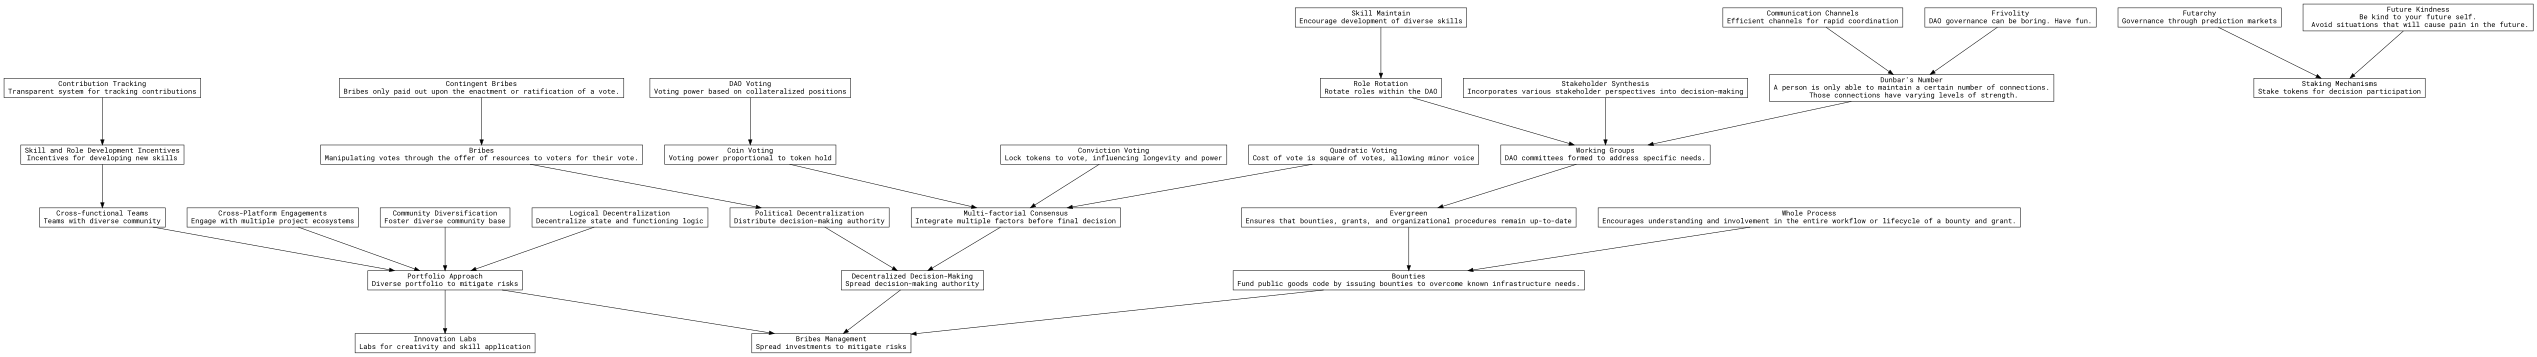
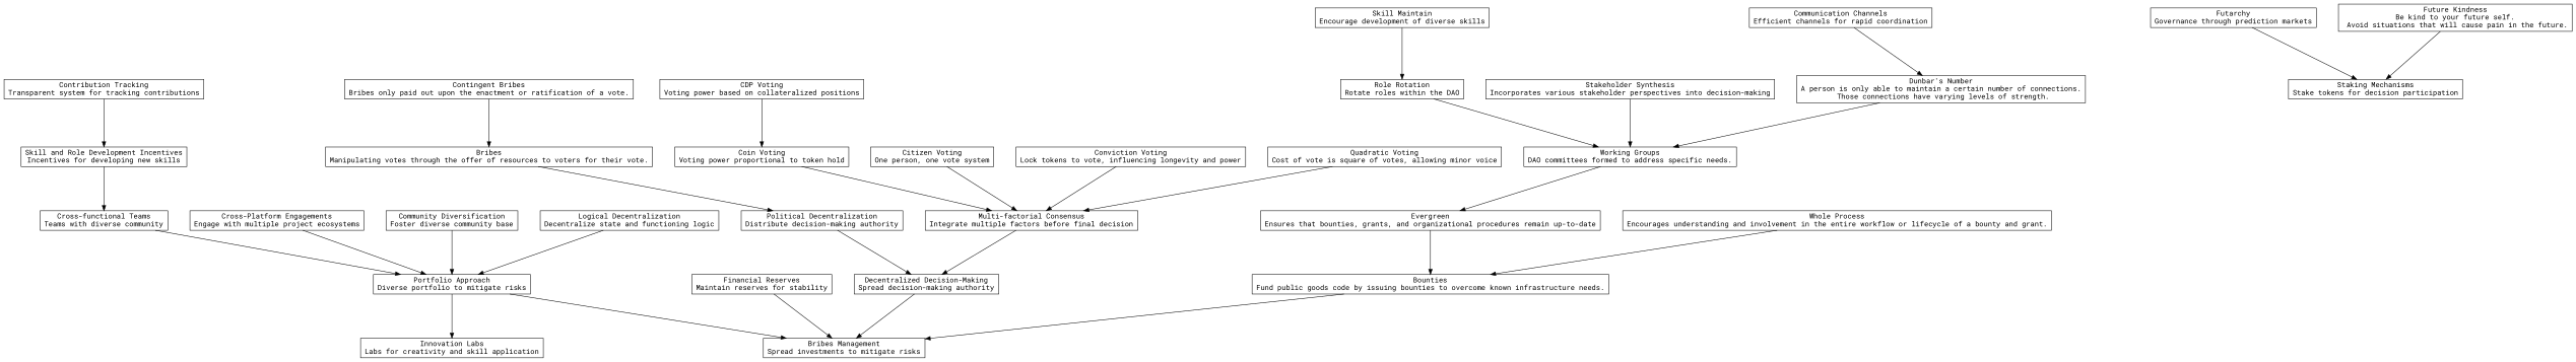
  digraph {
    fontname="Roboto Mono"
    nodesep=0.6
    rankdir=TB
    ranksep=1.2
    node [fontname="Roboto Mono" shape=box]
    edge [fontname="Roboto Mono"]
    n1 [label="Bribes Management\nSpread investments to mitigate risks"]
    n2 [label="Portfolio Approach\nDiverse portfolio to mitigate risks"]
    n3 [label="Innovation Labs\nLabs for creativity and skill application"]
+   n4 [label="Financial Reserves\nMaintain reserves for stability"]
    n5 [label="Decentralized Decision-Making\nSpread decision-making authority"]
    n6 [label="Bounties\nFund public goods code by issuing bounties to overcome known infrastructure needs."]
    n7 [label="Evergreen\nEnsures that bounties, grants, and organizational procedures remain up-to-date"]
    n8 [label="Whole Process\nEncourages understanding and involvement in the entire workflow or lifecycle of a bounty and grant."]
    n9 [label="Working Groups\nDAO committees formed to address specific needs."]
    n10 [label="Role Rotation\nRotate roles within the DAO"]
    n11 [label="Stakeholder Synthesis\nIncorporates various stakeholder perspectives into decision-making"]
    n12 [label="Dunbar's Number\nA person is only able to maintain a certain number of connections.\n Those connections have varying levels of strength."]
    n13 [label="Communication Channels\nEfficient channels for rapid coordination"]
-   n14 [label="Frivolity\nDAO governance can be boring. Have fun.\n"]
    n15 [label="Skill Maintain\nEncourage development of diverse skills"]
    n16 [label="Political Decentralization\nDistribute decision-making authority"]
    n17 [label="Multi-factorial Consensus\nIntegrate multiple factors before final decision"]
    n18 [label="Coin Voting\nVoting power proportional to token hold"]
+   n19 [label="Citizen Voting\nOne person, one vote system"]
    n20 [label="Conviction Voting\nLock tokens to vote, influencing longevity and power"]
    n21 [label="Quadratic Voting\nCost of vote is square of votes, allowing minor voice"]
    n22 [label="Staking Mechanisms\nStake tokens for decision participation"]
-   n23 [label="DAO Voting\nVoting power based on collateralized positions"]
+   n23 [label="CDP Voting\nVoting power based on collateralized positions"]
    n24 [label="Futarchy\nGovernance through prediction markets"]
    n25 [label="Future Kindness\nBe kind to your future self.\n Avoid situations that will cause pain in the future."]
    n26 [label="Bribes\nManipulating votes through the offer of resources to voters for their vote."]
    n27 [label="Contingent Bribes\nBribes only paid out upon the enactment or ratification of a vote."]
    n28 [label="Cross-functional Teams\nTeams with diverse community"]
    n29 [label="Cross-Platform Engagements\nEngage with multiple project ecosystems"]
    n30 [label="Community Diversification\nFoster diverse community base"]
    n31 [label="Logical Decentralization\nDecentralize state and functioning logic"]
    n32 [label="Skill and Role Development Incentives\nIncentives for developing new skills"]
    n33 [label="Contribution Tracking\nTransparent system for tracking contributions"]
    n2 -> n1
    n2 -> n3
+   n4 -> n1
    n5 -> n1
    n6 -> n1
    n7 -> n6
    n8 -> n6
    n9 -> n7
    n10 -> n9
    n11 -> n9
    n12 -> n9
    n13 -> n12
-   n14 -> n12
    n15 -> n10
    n16 -> n5
    n17 -> n5
    n18 -> n17
+   n19 -> n17
    n20 -> n17
    n21 -> n17
    n23 -> n18
    n24 -> n22
    n25 -> n22
    n26 -> n16
    n27 -> n26
    n28 -> n2
    n29 -> n2
    n30 -> n2
    n31 -> n2
    n32 -> n28
    n33 -> n32
  }
